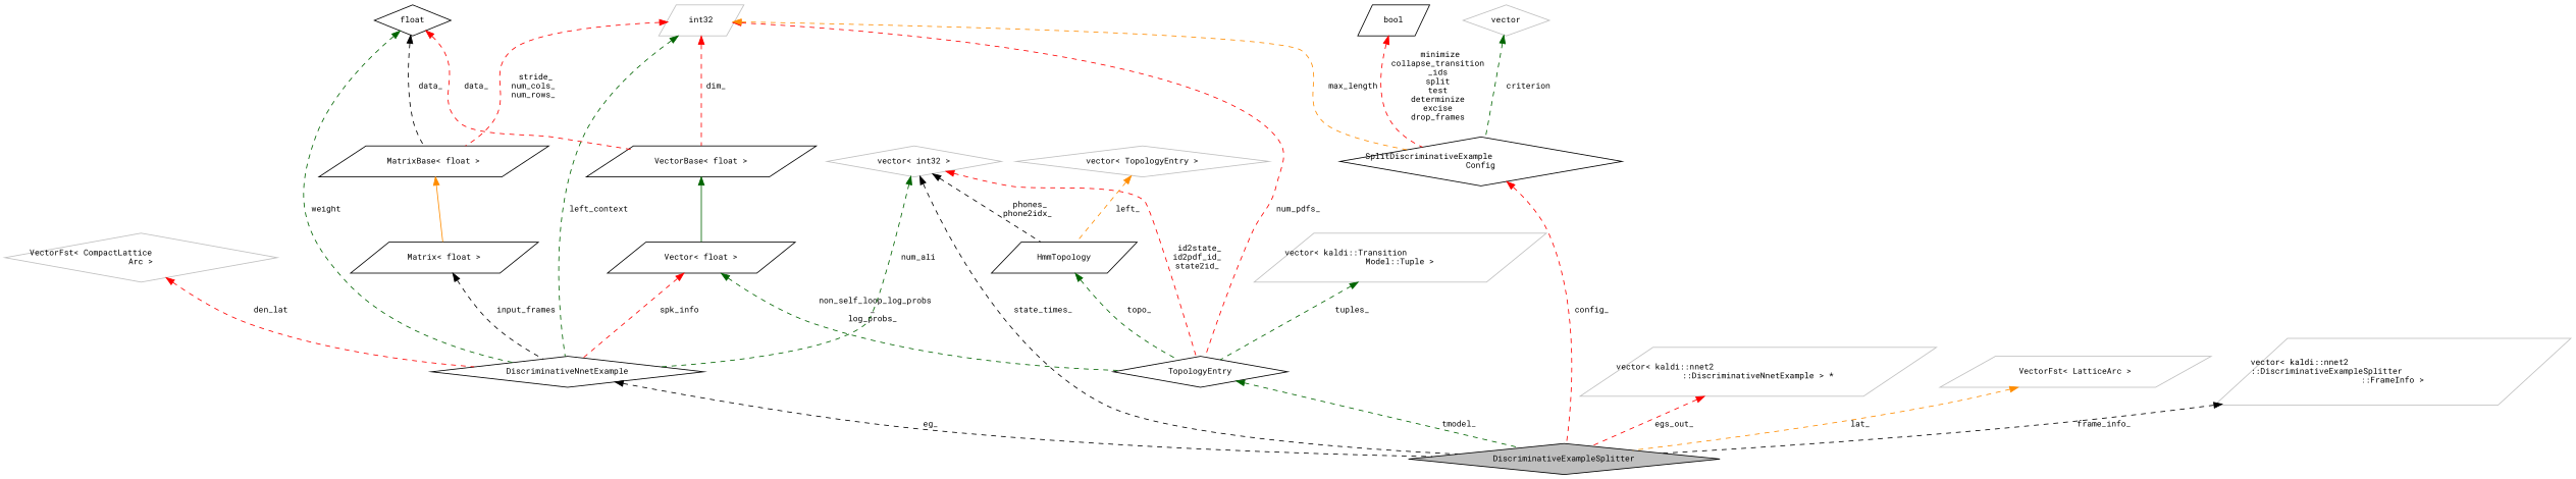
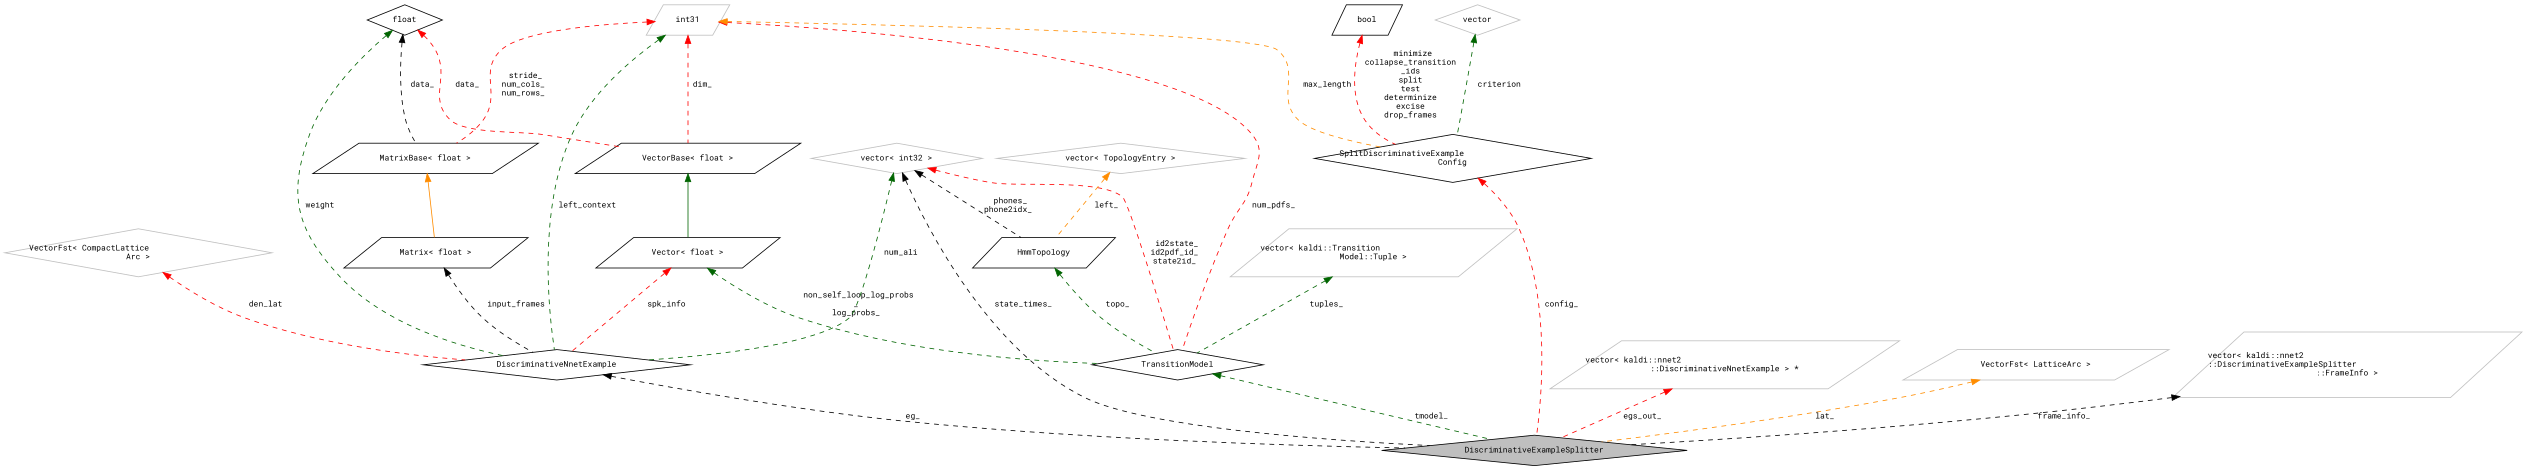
  digraph {
    fontname="Roboto Mono"
    rankdir=TB
    node [color=black fillcolor=white fontname="Roboto Mono" fontsize=10 shape=parallelogram style=filled]
    edge [color=red dir=back fontname="Roboto Mono" fontsize=10 labelfontname=Helvetica labelfontsize=10 style=dashed]
    n1 [fillcolor=grey75 fontcolor=black height=0.2 label=DiscriminativeExampleSplitter shape=diamond width=0.4]
    n2 [height=0.2 label=DiscriminativeNnetExample shape=diamond width=0.4]
    n3 [height=0.2 label=float shape=diamond width=0.4]
    n4 [height=0.2 label="MatrixBase\< float \>" width=0.4]
    n5 [height=0.2 label="VectorBase\< float \>" width=0.4]
    n6 [height=0.2 label="Matrix\< float \>" width=0.4]
    n7 [height=0.2 label="Vector\< float \>" width=0.4]
    n8 [color=grey75 height=0.2 label="vector\< int32 \>" shape=diamond width=0.4]
-   n9 [height=0.2 label=TopologyEntry shape=diamond width=0.4]
+   n9 [height=0.2 label=TransitionModel shape=diamond width=0.4]
    n10 [height=0.2 label=HmmTopology width=0.4]
-   n11 [color=grey75 height=0.2 label=int32 width=0.4]
+   n11 [color=grey75 height=0.2 label=int31 width=0.4]
    n12 [height=0.2 label="SplitDiscriminativeExample\lConfig" shape=diamond width=0.4]
    n13 [color=grey75 height=0.2 label="VectorFst\< CompactLattice\lArc \>" shape=diamond width=0.4]
    n14 [height=0.2 label=bool width=0.4]
    n15 [color=grey75 height=0.2 label=vector shape=diamond width=0.4]
    n16 [color=grey75 height=0.2 label="vector\< kaldi::nnet2\l::DiscriminativeNnetExample \> *" width=0.4]
    n17 [color=grey75 height=0.2 label="VectorFst\< LatticeArc \>" width=0.4]
    n18 [color=grey75 height=0.2 label="vector\< kaldi::nnet2\l::DiscriminativeExampleSplitter\l::FrameInfo \>" width=0.4]
    n19 [color=grey75 height=0.2 label="vector\< TopologyEntry \>" shape=diamond width=0.4]
    n20 [color=grey75 height=0.2 label="vector\< kaldi::Transition\lModel::Tuple \>" width=0.4]
    n2 -> n1 [color=black label=" eg_"]
    n3 -> n2 [color=darkgreen label=" weight"]
    n3 -> n4 [color=black label=" data_"]
    n3 -> n5 [label=" data_"]
    n4 -> n6 [color=darkorange style=solid]
    n5 -> n7 [color=darkgreen style=solid]
    n6 -> n2 [color=black label=" input_frames"]
    n7 -> n2 [label=" spk_info"]
    n7 -> n9 [color=darkgreen label=" non_self_loop_log_probs\l_\nlog_probs_"]
    n8 -> n1 [color=black label=" state_times_"]
    n8 -> n2 [color=darkgreen label=" num_ali"]
    n8 -> n9 [label=" id2state_\nid2pdf_id_\nstate2id_"]
    n8 -> n10 [color=black label=" phones_\nphone2idx_"]
    n9 -> n1 [color=darkgreen label=" tmodel_"]
    n10 -> n9 [color=darkgreen label=" topo_"]
    n11 -> n2 [color=darkgreen label=" left_context"]
    n11 -> n4 [label=" stride_\nnum_cols_\nnum_rows_"]
    n11 -> n5 [label=" dim_"]
    n11 -> n9 [label=" num_pdfs_"]
    n11 -> n12 [color=darkorange label=" max_length"]
    n12 -> n1 [label=" config_"]
    n13 -> n2 [label=" den_lat"]
    n14 -> n12 [label=" minimize\ncollapse_transition\l_ids\nsplit\ntest\ndeterminize\nexcise\ndrop_frames"]
    n15 -> n12 [color=darkgreen label=" criterion"]
    n16 -> n1 [label=" egs_out_"]
    n17 -> n1 [color=darkorange label=" lat_"]
    n18 -> n1 [color=black label=" frame_info_"]
    n19 -> n10 [color=darkorange label=" left_"]
    n20 -> n9 [color=darkgreen label=" tuples_"]
  }
